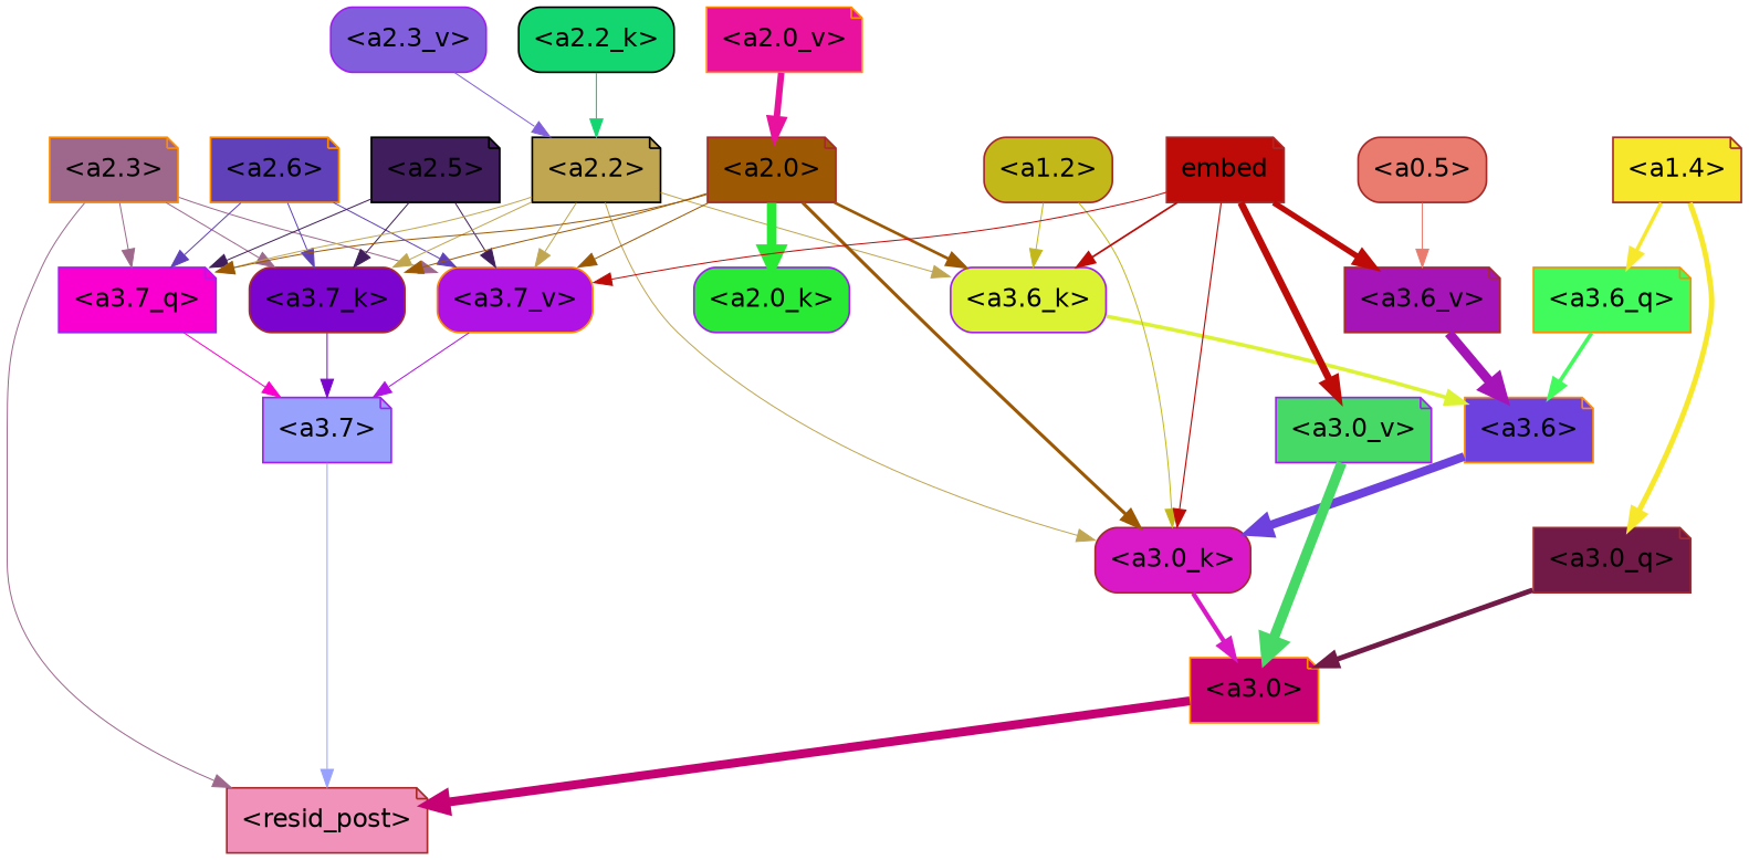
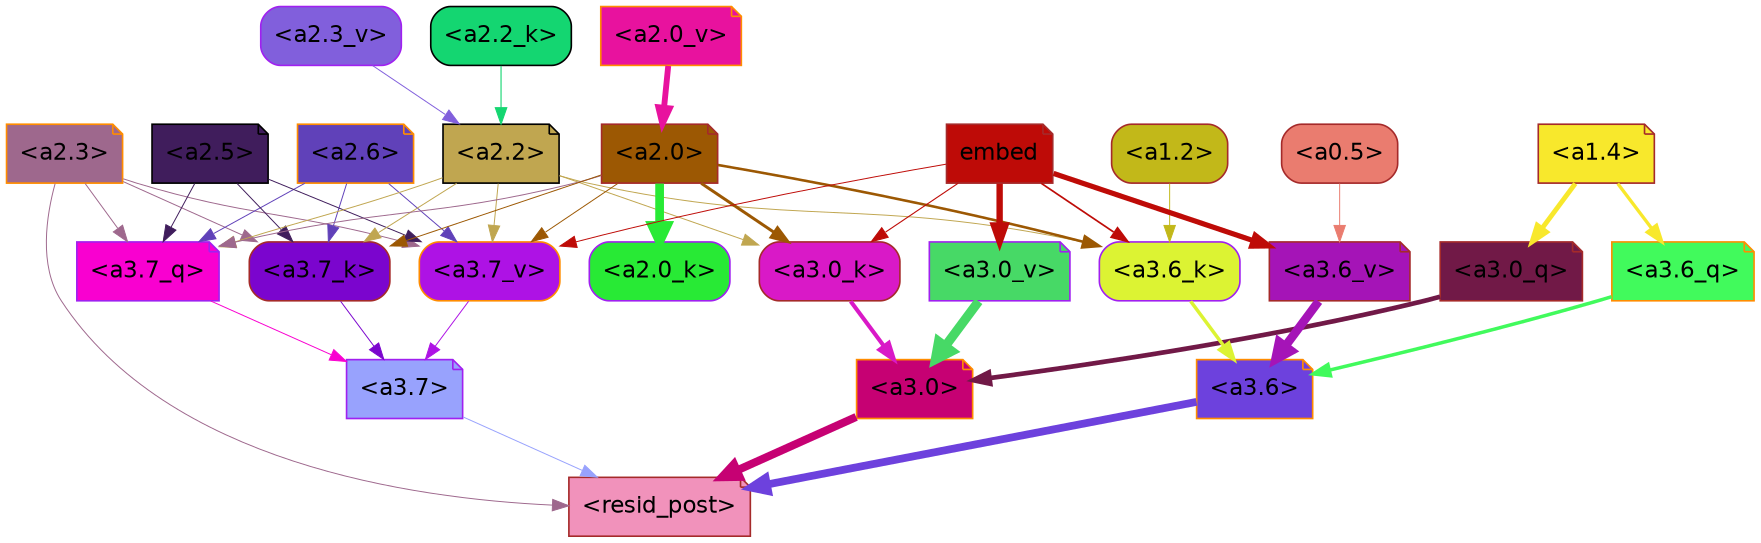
  strict digraph {
    splines=true
    node [color=brown fontname=Helvetica shape=note style="filled, rounded"]
    edge [color="#c0a650" penwidth=0.6]
    "<a3.7>" [color=purple fillcolor="#98a2fd"]
    "<resid_post>" [fillcolor="#f192bb"]
    "<a3.6>" [color=darkorange fillcolor="#6d41dd"]
    "<a3.0>" [color=darkorange fillcolor="#c60173"]
    "<a2.3>" [color=darkorange fillcolor="#9e688d"]
    "<a3.7_q>" [color=purple fillcolor="#f900d0"]
    "<a3.7_k>" [fillcolor="#7b05ce" shape=box]
    "<a3.7_v>" [color=darkorange fillcolor="#ae12e5" shape=box]
    "<a3.6_q>" [color=darkorange fillcolor="#41fa5c"]
    "<a3.0_q>" [fillcolor="#711947"]
    "<a3.6_k>" [color=purple fillcolor="#dcf333" shape=box]
    "<a3.0_k>" [fillcolor="#d919c7" shape=box]
    "<a3.6_v>" [fillcolor="#a514b7"]
    "<a3.0_v>" [color=purple fillcolor="#47d966"]
    "<a2.6>" [color=darkorange fillcolor="#6041b9"]
    "<a2.5>" [color=black fillcolor="#401d5c"]
    "<a2.2>" [color=black fillcolor="#c0a650"]
    "<a2.0>" [fillcolor="#9c5803"]
    "<a2.0_k>" [color=purple fillcolor="#28ea35" shape=box]
    "<a1.4>" [fillcolor="#f8e82c"]
    "<a1.2>" [fillcolor="#c2b819" shape=box]
    embed [fillcolor="#be0b07"]
    "<a0.5>" [fillcolor="#ea7c6f" shape=box]
    "<a2.2_k>" [color=black fillcolor="#14d671" shape=box]
    "<a2.3_v>" [color=purple fillcolor="#815fdc" shape=box]
    "<a2.0_v>" [color=darkorange fillcolor="#e8129e"]
    "<a3.7>" -> "<resid_post>" [color="#98a2fd"]
-   "<a3.6>" -> "<a3.0_k>" [color="#6d41dd" penwidth=4.751592040061951]
+   "<a3.6>" -> "<resid_post>" [color="#6d41dd" penwidth=4.751592040061951]
    "<a3.0>" -> "<resid_post>" [color="#c60173" penwidth=4.904066681861877]
    "<a2.3>" -> "<resid_post>" [color="#9e688d"]
    "<a2.3>" -> "<a3.7_q>" [color="#9e688d"]
    "<a2.3>" -> "<a3.7_k>" [color="#9e688d"]
    "<a2.3>" -> "<a3.7_v>" [color="#9e688d"]
    "<a3.7_q>" -> "<a3.7>" [color="#f900d0"]
    "<a3.7_k>" -> "<a3.7>" [color="#7b05ce"]
    "<a3.7_v>" -> "<a3.7>" [color="#ae12e5"]
    "<a3.6_q>" -> "<a3.6>" [color="#41fa5c" penwidth=2.160832464694977]
    "<a3.0_q>" -> "<a3.0>" [color="#711947" penwidth=2.870753765106201]
    "<a3.6_k>" -> "<a3.6>" [color="#dcf333" penwidth=2.13908451795578]
    "<a3.0_k>" -> "<a3.0>" [color="#d919c7" penwidth=2.520303964614868]
    "<a3.6_v>" -> "<a3.6>" [color="#a514b7" penwidth=5.297133803367615]
    "<a3.0_v>" -> "<a3.0>" [color="#47d966" penwidth=5.680712580680847]
    "<a2.6>" -> "<a3.7_q>" [color="#6041b9"]
    "<a2.6>" -> "<a3.7_k>" [color="#6041b9"]
    "<a2.6>" -> "<a3.7_v>" [color="#6041b9"]
    "<a2.5>" -> "<a3.7_q>" [color="#401d5c"]
    "<a2.5>" -> "<a3.7_k>" [color="#401d5c"]
    "<a2.5>" -> "<a3.7_v>" [color="#401d5c"]
    "<a2.2>" -> "<a3.7_q>"
    "<a2.2>" -> "<a3.7_k>"
    "<a2.2>" -> "<a3.7_v>"
    "<a2.2>" -> "<a3.6_k>"
    "<a2.2>" -> "<a3.0_k>"
-   "<a2.0>" -> "<a3.7_q>" [color="#9c5803"]
+   "<a2.0>" -> "<a3.7_q>" [color="#9e688d"]
    "<a2.0>" -> "<a3.7_k>" [color="#9c5803"]
    "<a2.0>" -> "<a3.7_v>" [color="#9c5803"]
    "<a2.0>" -> "<a3.6_k>" [color="#9c5803" penwidth=1.5897698998451233]
    "<a2.0>" -> "<a3.0_k>" [color="#9c5803" penwidth=1.8405593037605286]
    "<a2.0>" -> "<a2.0_k>" [color="#28ea35" penwidth=5.3401959836483]
    "<a1.4>" -> "<a3.6_q>" [color="#f8e82c" penwidth=2.038943290710449]
    "<a1.4>" -> "<a3.0_q>" [color="#f8e82c" penwidth=2.9756359085440636]
    "<a1.2>" -> "<a3.6_k>" [color="#c2b819"]
-   "<a1.2>" -> "<a3.0_k>" [color="#c2b819"]
    embed -> "<a3.7_v>" [color="#be0b07"]
    embed -> "<a3.6_k>" [color="#be0b07" penwidth=1.046662151813507]
    embed -> "<a3.0_k>" [color="#be0b07" penwidth=0.6800519227981567]
    embed -> "<a3.6_v>" [color="#be0b07" penwidth=3.1840110421180725]
    embed -> "<a3.0_v>" [color="#be0b07" penwidth=3.9005755856633186]
    "<a0.5>" -> "<a3.6_v>" [color="#ea7c6f"]
    "<a2.2_k>" -> "<a2.2>" [color="#14d671" penwidth=0.6862771511077881]
    "<a2.3_v>" -> "<a2.2>" [color="#815fdc"]
    "<a2.0_v>" -> "<a2.0>" [color="#e8129e" penwidth=3.5938978791236877]
  }
